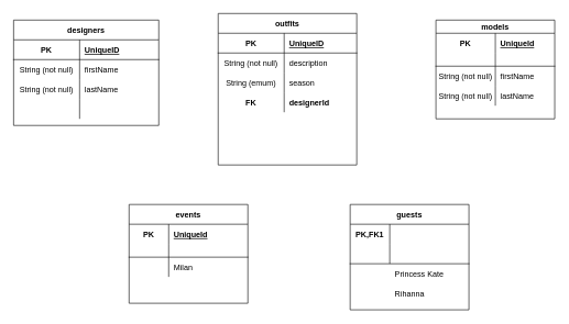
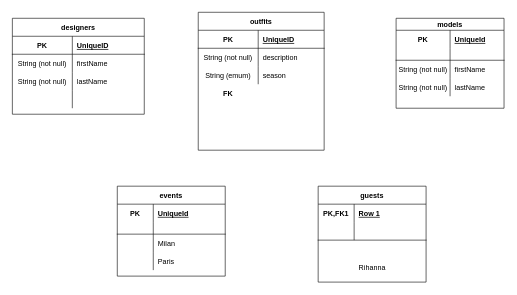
  <mxCell id="0" />
  <mxCell id="1" parent="0" />
  <mxCell id="2" value="outfits" style="shape=table;startSize=30;container=1;collapsible=1;childLayout=tableLayout;fixedRows=1;rowLines=0;fontStyle=1;align=center;resizeLast=1;" parent="1" vertex="1"><mxGeometry x="330" y="20" width="210" height="230" as="geometry"><mxRectangle x="50" y="40" width="70" height="30" as="alternateBounds" /></mxGeometry></mxCell>
  <mxCell id="3" value="" style="shape=partialRectangle;collapsible=0;dropTarget=0;pointerEvents=0;fillColor=none;top=0;left=0;bottom=1;right=0;points=[[0,0.5],[1,0.5]];portConstraint=eastwest;" parent="2" vertex="1"><mxGeometry y="30" width="210" height="30" as="geometry" /></mxCell>
  <mxCell id="4" value="PK" style="shape=partialRectangle;connectable=0;fillColor=none;top=0;left=0;bottom=0;right=0;fontStyle=1;overflow=hidden;" parent="3" vertex="1"><mxGeometry width="100" height="30" as="geometry" /></mxCell>
  <mxCell id="5" value="UniqueID" style="shape=partialRectangle;connectable=0;fillColor=none;top=0;left=0;bottom=0;right=0;align=left;spacingLeft=6;fontStyle=5;overflow=hidden;" parent="3" vertex="1"><mxGeometry x="100" width="110" height="30" as="geometry" /></mxCell>
  <mxCell id="6" value="" style="shape=partialRectangle;collapsible=0;dropTarget=0;pointerEvents=0;fillColor=none;top=0;left=0;bottom=0;right=0;points=[[0,0.5],[1,0.5]];portConstraint=eastwest;" parent="2" vertex="1"><mxGeometry y="60" width="210" height="30" as="geometry" /></mxCell>
  <mxCell id="7" value="String (not null)" style="shape=partialRectangle;connectable=0;fillColor=none;top=0;left=0;bottom=0;right=0;editable=1;overflow=hidden;" parent="6" vertex="1"><mxGeometry width="100" height="30" as="geometry" /></mxCell>
  <mxCell id="8" value="description" style="shape=partialRectangle;connectable=0;fillColor=none;top=0;left=0;bottom=0;right=0;align=left;spacingLeft=6;overflow=hidden;" parent="6" vertex="1"><mxGeometry x="100" width="110" height="30" as="geometry" /></mxCell>
  <mxCell id="9" value="" style="shape=partialRectangle;collapsible=0;dropTarget=0;pointerEvents=0;fillColor=none;top=0;left=0;bottom=0;right=0;points=[[0,0.5],[1,0.5]];portConstraint=eastwest;" parent="2" vertex="1"><mxGeometry y="90" width="210" height="30" as="geometry" /></mxCell>
  <mxCell id="10" value="String (emum)" style="shape=partialRectangle;connectable=0;fillColor=none;top=0;left=0;bottom=0;right=0;editable=1;overflow=hidden;" parent="9" vertex="1"><mxGeometry width="100" height="30" as="geometry" /></mxCell>
  <mxCell id="11" value="season" style="shape=partialRectangle;connectable=0;fillColor=none;top=0;left=0;bottom=0;right=0;align=left;spacingLeft=6;overflow=hidden;" parent="9" vertex="1"><mxGeometry x="100" width="110" height="30" as="geometry" /></mxCell>
  <mxCell id="12" value="" style="shape=partialRectangle;collapsible=0;dropTarget=0;pointerEvents=0;fillColor=none;top=0;left=0;bottom=0;right=0;points=[[0,0.5],[1,0.5]];portConstraint=eastwest;" parent="2" vertex="1"><mxGeometry y="120" width="210" height="30" as="geometry" /></mxCell>
  <mxCell id="13" value="FK" style="shape=partialRectangle;connectable=0;fillColor=none;top=0;left=0;bottom=0;right=0;editable=1;overflow=hidden;fontStyle=1" parent="12" vertex="1"><mxGeometry width="100" height="30" as="geometry" /></mxCell>
- <mxCell id="14" value="designerId" style="shape=partialRectangle;connectable=0;fillColor=none;top=0;left=0;bottom=0;right=0;align=left;spacingLeft=6;overflow=hidden;fontStyle=1" parent="12" vertex="1"><mxGeometry x="100" width="110" height="30" as="geometry" /></mxCell>
  <mxCell id="15" value="models" style="shape=table;startSize=20;container=1;collapsible=1;childLayout=tableLayout;fixedRows=1;rowLines=0;fontStyle=1;align=center;resizeLast=1;" parent="1" vertex="1"><mxGeometry x="660" y="30" width="180" height="150" as="geometry" /></mxCell>
  <mxCell id="16" value="" style="shape=partialRectangle;collapsible=0;dropTarget=0;pointerEvents=0;fillColor=none;top=0;left=0;bottom=0;right=0;points=[[0,0.5],[1,0.5]];portConstraint=eastwest;" parent="15" vertex="1"><mxGeometry y="20" width="180" height="30" as="geometry" /></mxCell>
  <mxCell id="17" value="PK" style="shape=partialRectangle;connectable=0;fillColor=none;top=0;left=0;bottom=0;right=0;fontStyle=1;overflow=hidden;" parent="16" vertex="1"><mxGeometry width="90" height="30" as="geometry" /></mxCell>
  <mxCell id="18" value="UniqueId" style="shape=partialRectangle;connectable=0;fillColor=none;top=0;left=0;bottom=0;right=0;align=left;spacingLeft=6;fontStyle=5;overflow=hidden;" parent="16" vertex="1"><mxGeometry x="90" width="90" height="30" as="geometry" /></mxCell>
  <mxCell id="19" value="" style="shape=partialRectangle;collapsible=0;dropTarget=0;pointerEvents=0;fillColor=none;top=0;left=0;bottom=1;right=0;points=[[0,0.5],[1,0.5]];portConstraint=eastwest;" parent="15" vertex="1"><mxGeometry y="50" width="180" height="20" as="geometry" /></mxCell>
  <mxCell id="20" value="" style="shape=partialRectangle;connectable=0;fillColor=none;top=0;left=0;bottom=0;right=0;fontStyle=1;overflow=hidden;" parent="19" vertex="1"><mxGeometry width="90" height="20" as="geometry" /></mxCell>
  <mxCell id="21" value="" style="shape=partialRectangle;connectable=0;fillColor=none;top=0;left=0;bottom=0;right=0;align=left;spacingLeft=6;fontStyle=5;overflow=hidden;" parent="19" vertex="1"><mxGeometry x="90" width="90" height="20" as="geometry" /></mxCell>
  <mxCell id="22" value="" style="shape=partialRectangle;collapsible=0;dropTarget=0;pointerEvents=0;fillColor=none;top=0;left=0;bottom=0;right=0;points=[[0,0.5],[1,0.5]];portConstraint=eastwest;" parent="15" vertex="1"><mxGeometry y="70" width="180" height="30" as="geometry" /></mxCell>
  <mxCell id="23" value="String (not null)" style="shape=partialRectangle;connectable=0;fillColor=none;top=0;left=0;bottom=0;right=0;editable=1;overflow=hidden;" parent="22" vertex="1"><mxGeometry width="90" height="30" as="geometry" /></mxCell>
  <mxCell id="24" value="firstName" style="shape=partialRectangle;connectable=0;fillColor=none;top=0;left=0;bottom=0;right=0;align=left;spacingLeft=6;overflow=hidden;" parent="22" vertex="1"><mxGeometry x="90" width="90" height="30" as="geometry" /></mxCell>
  <mxCell id="25" value="" style="shape=partialRectangle;collapsible=0;dropTarget=0;pointerEvents=0;fillColor=none;top=0;left=0;bottom=0;right=0;points=[[0,0.5],[1,0.5]];portConstraint=eastwest;" parent="15" vertex="1"><mxGeometry y="100" width="180" height="30" as="geometry" /></mxCell>
  <mxCell id="26" value="String (not null)" style="shape=partialRectangle;connectable=0;fillColor=none;top=0;left=0;bottom=0;right=0;editable=1;overflow=hidden;" parent="25" vertex="1"><mxGeometry width="90" height="30" as="geometry" /></mxCell>
  <mxCell id="27" value="lastName" style="shape=partialRectangle;connectable=0;fillColor=none;top=0;left=0;bottom=0;right=0;align=left;spacingLeft=6;overflow=hidden;" parent="25" vertex="1"><mxGeometry x="90" width="90" height="30" as="geometry" /></mxCell>
  <mxCell id="28" value="events" style="shape=table;startSize=30;container=1;collapsible=1;childLayout=tableLayout;fixedRows=1;rowLines=0;fontStyle=1;align=center;resizeLast=1;" parent="1" vertex="1"><mxGeometry x="195" y="310" width="180" height="150" as="geometry" /></mxCell>
  <mxCell id="29" value="" style="shape=partialRectangle;collapsible=0;dropTarget=0;pointerEvents=0;fillColor=none;top=0;left=0;bottom=0;right=0;points=[[0,0.5],[1,0.5]];portConstraint=eastwest;" parent="28" vertex="1"><mxGeometry y="30" width="180" height="30" as="geometry" /></mxCell>
  <mxCell id="30" value="PK" style="shape=partialRectangle;connectable=0;fillColor=none;top=0;left=0;bottom=0;right=0;fontStyle=1;overflow=hidden;" parent="29" vertex="1"><mxGeometry width="60" height="30" as="geometry" /></mxCell>
  <mxCell id="31" value="UniqueId" style="shape=partialRectangle;connectable=0;fillColor=none;top=0;left=0;bottom=0;right=0;align=left;spacingLeft=6;fontStyle=5;overflow=hidden;" parent="29" vertex="1"><mxGeometry x="60" width="120" height="30" as="geometry" /></mxCell>
  <mxCell id="32" value="" style="shape=partialRectangle;collapsible=0;dropTarget=0;pointerEvents=0;fillColor=none;top=0;left=0;bottom=1;right=0;points=[[0,0.5],[1,0.5]];portConstraint=eastwest;" parent="28" vertex="1"><mxGeometry y="60" width="180" height="20" as="geometry" /></mxCell>
  <mxCell id="33" value="" style="shape=partialRectangle;connectable=0;fillColor=none;top=0;left=0;bottom=0;right=0;fontStyle=1;overflow=hidden;" parent="32" vertex="1"><mxGeometry width="60" height="20" as="geometry" /></mxCell>
  <mxCell id="34" value="" style="shape=partialRectangle;connectable=0;fillColor=none;top=0;left=0;bottom=0;right=0;align=left;spacingLeft=6;fontStyle=5;overflow=hidden;" parent="32" vertex="1"><mxGeometry x="60" width="120" height="20" as="geometry" /></mxCell>
  <mxCell id="35" value="" style="shape=partialRectangle;collapsible=0;dropTarget=0;pointerEvents=0;fillColor=none;top=0;left=0;bottom=0;right=0;points=[[0,0.5],[1,0.5]];portConstraint=eastwest;" parent="28" vertex="1"><mxGeometry y="80" width="180" height="30" as="geometry" /></mxCell>
  <mxCell id="36" value="" style="shape=partialRectangle;connectable=0;fillColor=none;top=0;left=0;bottom=0;right=0;editable=1;overflow=hidden;" parent="35" vertex="1"><mxGeometry width="60" height="30" as="geometry" /></mxCell>
  <mxCell id="37" value="Milan" style="shape=partialRectangle;connectable=0;fillColor=none;top=0;left=0;bottom=0;right=0;align=left;spacingLeft=6;overflow=hidden;" parent="35" vertex="1"><mxGeometry x="60" width="120" height="30" as="geometry" /></mxCell>
  <mxCell id="38" value="" style="shape=partialRectangle;collapsible=0;dropTarget=0;pointerEvents=0;fillColor=none;top=0;left=0;bottom=0;right=0;points=[[0,0.5],[1,0.5]];portConstraint=eastwest;" parent="28" vertex="1"><mxGeometry y="110" width="180" height="30" as="geometry" /></mxCell>
  <mxCell id="39" value="" style="shape=partialRectangle;connectable=0;fillColor=none;top=0;left=0;bottom=0;right=0;editable=1;overflow=hidden;" parent="38" vertex="1"><mxGeometry width="60" height="30" as="geometry" /></mxCell>
+ <mxCell id="40" value="Paris" style="shape=partialRectangle;connectable=0;fillColor=none;top=0;left=0;bottom=0;right=0;align=left;spacingLeft=6;overflow=hidden;" parent="38" vertex="1"><mxGeometry x="60" width="120" height="30" as="geometry" /></mxCell>
  <mxCell id="41" value="guests" style="shape=table;startSize=30;container=1;collapsible=1;childLayout=tableLayout;fixedRows=1;rowLines=0;fontStyle=1;align=center;resizeLast=1;" parent="1" vertex="1"><mxGeometry x="530" y="310" width="180" height="160" as="geometry" /></mxCell>
  <mxCell id="42" value="" style="shape=partialRectangle;collapsible=0;dropTarget=0;pointerEvents=0;fillColor=none;top=0;left=0;bottom=0;right=0;points=[[0,0.5],[1,0.5]];portConstraint=eastwest;" parent="41" vertex="1"><mxGeometry y="30" width="180" height="30" as="geometry" /></mxCell>
  <mxCell id="43" value="PK,FK1" style="shape=partialRectangle;connectable=0;fillColor=none;top=0;left=0;bottom=0;right=0;fontStyle=1;overflow=hidden;" parent="42" vertex="1"><mxGeometry width="60" height="30" as="geometry" /></mxCell>
+ <mxCell id="44" value="Row 1" style="shape=partialRectangle;connectable=0;fillColor=none;top=0;left=0;bottom=0;right=0;align=left;spacingLeft=6;fontStyle=5;overflow=hidden;" parent="42" vertex="1"><mxGeometry x="60" width="120" height="30" as="geometry" /></mxCell>
  <mxCell id="45" value="" style="shape=partialRectangle;collapsible=0;dropTarget=0;pointerEvents=0;fillColor=none;top=0;left=0;bottom=1;right=0;points=[[0,0.5],[1,0.5]];portConstraint=eastwest;" parent="41" vertex="1"><mxGeometry y="60" width="180" height="30" as="geometry" /></mxCell>
  <mxCell id="46" value="" style="shape=partialRectangle;collapsible=0;dropTarget=0;pointerEvents=0;fillColor=none;top=0;left=0;bottom=0;right=0;points=[[0,0.5],[1,0.5]];portConstraint=eastwest;" parent="41" vertex="1"><mxGeometry y="90" width="180" height="30" as="geometry" /></mxCell>
  <mxCell id="47" value="" style="shape=partialRectangle;connectable=0;fillColor=none;top=0;left=0;bottom=0;right=0;editable=1;overflow=hidden;" parent="46" vertex="1"><mxGeometry width="60" height="30" as="geometry" /></mxCell>
- <mxCell id="48" value="Princess Kate" style="shape=partialRectangle;connectable=0;fillColor=none;top=0;left=0;bottom=0;right=0;align=left;spacingLeft=6;overflow=hidden;" parent="46" vertex="1"><mxGeometry x="60" width="120" height="30" as="geometry" /></mxCell>
  <mxCell id="49" value="" style="shape=partialRectangle;collapsible=0;dropTarget=0;pointerEvents=0;fillColor=none;top=0;left=0;bottom=0;right=0;points=[[0,0.5],[1,0.5]];portConstraint=eastwest;" parent="41" vertex="1"><mxGeometry y="120" width="180" height="30" as="geometry" /></mxCell>
  <mxCell id="50" value="" style="shape=partialRectangle;connectable=0;fillColor=none;top=0;left=0;bottom=0;right=0;editable=1;overflow=hidden;" parent="49" vertex="1"><mxGeometry width="60" height="30" as="geometry" /></mxCell>
  <mxCell id="51" value="Rihanna" style="shape=partialRectangle;connectable=0;fillColor=none;top=0;left=0;bottom=0;right=0;align=left;spacingLeft=6;overflow=hidden;" parent="49" vertex="1"><mxGeometry x="60" width="120" height="30" as="geometry" /></mxCell>
  <mxCell id="52" value="designers" style="shape=table;startSize=30;container=1;collapsible=1;childLayout=tableLayout;fixedRows=1;rowLines=0;fontStyle=1;align=center;resizeLast=1;" parent="1" vertex="1"><mxGeometry x="20" y="30" width="220" height="160" as="geometry" /></mxCell>
  <mxCell id="53" value="" style="shape=partialRectangle;collapsible=0;dropTarget=0;pointerEvents=0;fillColor=none;top=0;left=0;bottom=1;right=0;points=[[0,0.5],[1,0.5]];portConstraint=eastwest;" parent="52" vertex="1"><mxGeometry y="30" width="220" height="30" as="geometry" /></mxCell>
  <mxCell id="54" value="PK" style="shape=partialRectangle;connectable=0;fillColor=none;top=0;left=0;bottom=0;right=0;fontStyle=1;overflow=hidden;" parent="53" vertex="1"><mxGeometry width="100" height="30" as="geometry" /></mxCell>
  <mxCell id="55" value="UniqueID" style="shape=partialRectangle;connectable=0;fillColor=none;top=0;left=0;bottom=0;right=0;align=left;spacingLeft=6;fontStyle=5;overflow=hidden;" parent="53" vertex="1"><mxGeometry x="100" width="120" height="30" as="geometry" /></mxCell>
  <mxCell id="56" value="" style="shape=partialRectangle;collapsible=0;dropTarget=0;pointerEvents=0;fillColor=none;top=0;left=0;bottom=0;right=0;points=[[0,0.5],[1,0.5]];portConstraint=eastwest;" parent="52" vertex="1"><mxGeometry y="60" width="220" height="30" as="geometry" /></mxCell>
  <mxCell id="57" value="String (not null)" style="shape=partialRectangle;connectable=0;fillColor=none;top=0;left=0;bottom=0;right=0;editable=1;overflow=hidden;" parent="56" vertex="1"><mxGeometry width="100" height="30" as="geometry" /></mxCell>
  <mxCell id="58" value="firstName" style="shape=partialRectangle;connectable=0;fillColor=none;top=0;left=0;bottom=0;right=0;align=left;spacingLeft=6;overflow=hidden;" parent="56" vertex="1"><mxGeometry x="100" width="120" height="30" as="geometry" /></mxCell>
  <mxCell id="59" value="" style="shape=partialRectangle;collapsible=0;dropTarget=0;pointerEvents=0;fillColor=none;top=0;left=0;bottom=0;right=0;points=[[0,0.5],[1,0.5]];portConstraint=eastwest;" parent="52" vertex="1"><mxGeometry y="90" width="220" height="30" as="geometry" /></mxCell>
  <mxCell id="60" value="" style="shape=partialRectangle;connectable=0;fillColor=none;top=0;left=0;bottom=0;right=0;editable=1;overflow=hidden;" parent="59" vertex="1"><mxGeometry width="100" height="30" as="geometry" /></mxCell>
  <mxCell id="61" value="lastName" style="shape=partialRectangle;connectable=0;fillColor=none;top=0;left=0;bottom=0;right=0;align=left;spacingLeft=6;overflow=hidden;" parent="59" vertex="1"><mxGeometry x="100" width="120" height="30" as="geometry" /></mxCell>
  <mxCell id="62" value="" style="shape=partialRectangle;collapsible=0;dropTarget=0;pointerEvents=0;fillColor=none;top=0;left=0;bottom=0;right=0;points=[[0,0.5],[1,0.5]];portConstraint=eastwest;" parent="52" vertex="1"><mxGeometry y="120" width="220" height="30" as="geometry" /></mxCell>
  <mxCell id="63" value="" style="shape=partialRectangle;connectable=0;fillColor=none;top=0;left=0;bottom=0;right=0;editable=1;overflow=hidden;" parent="62" vertex="1"><mxGeometry width="100" height="30" as="geometry" /></mxCell>
  <mxCell id="64" value="" style="shape=partialRectangle;connectable=0;fillColor=none;top=0;left=0;bottom=0;right=0;align=left;spacingLeft=6;overflow=hidden;" parent="62" vertex="1"><mxGeometry x="100" width="120" height="30" as="geometry" /></mxCell>
  <mxCell id="65" value="String (not null)" style="shape=partialRectangle;connectable=0;fillColor=none;top=0;left=0;bottom=0;right=0;editable=1;overflow=hidden;" vertex="1" parent="1"><mxGeometry x="20" y="120" width="100" height="30" as="geometry" /></mxCell>
